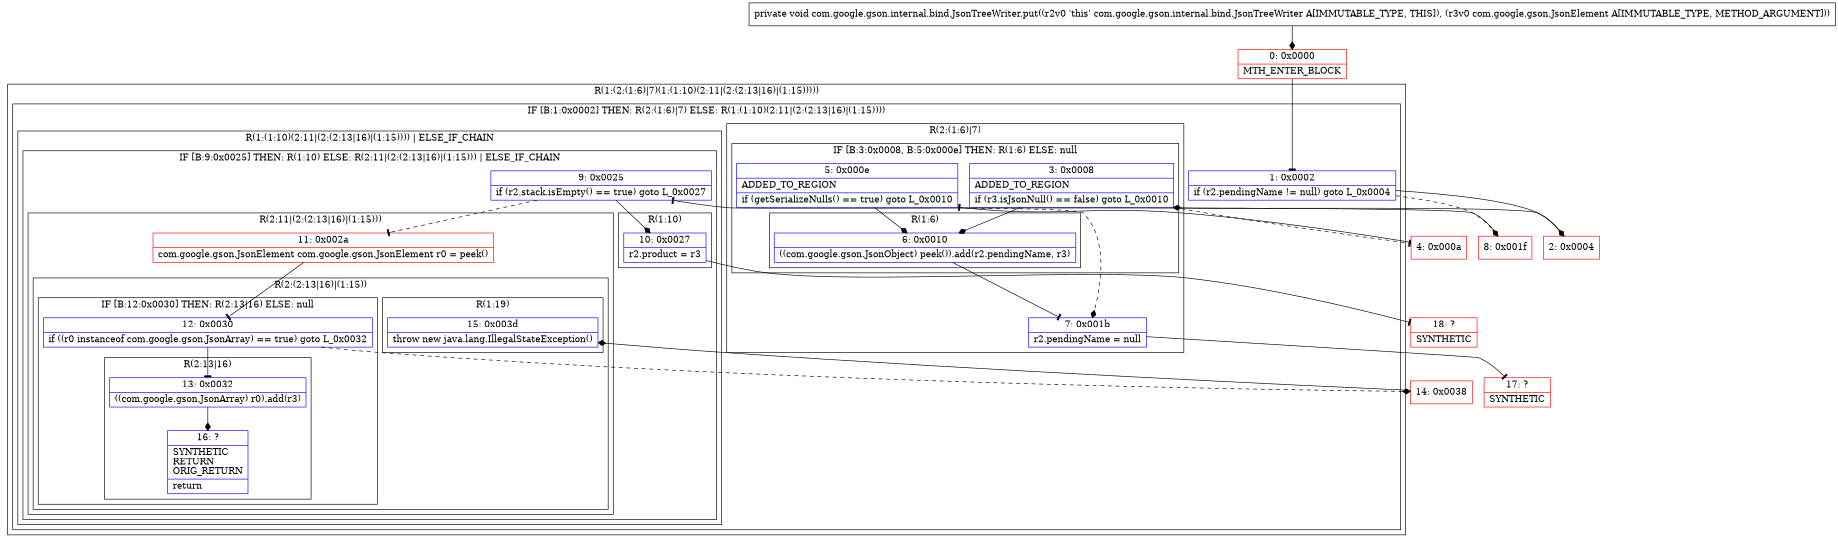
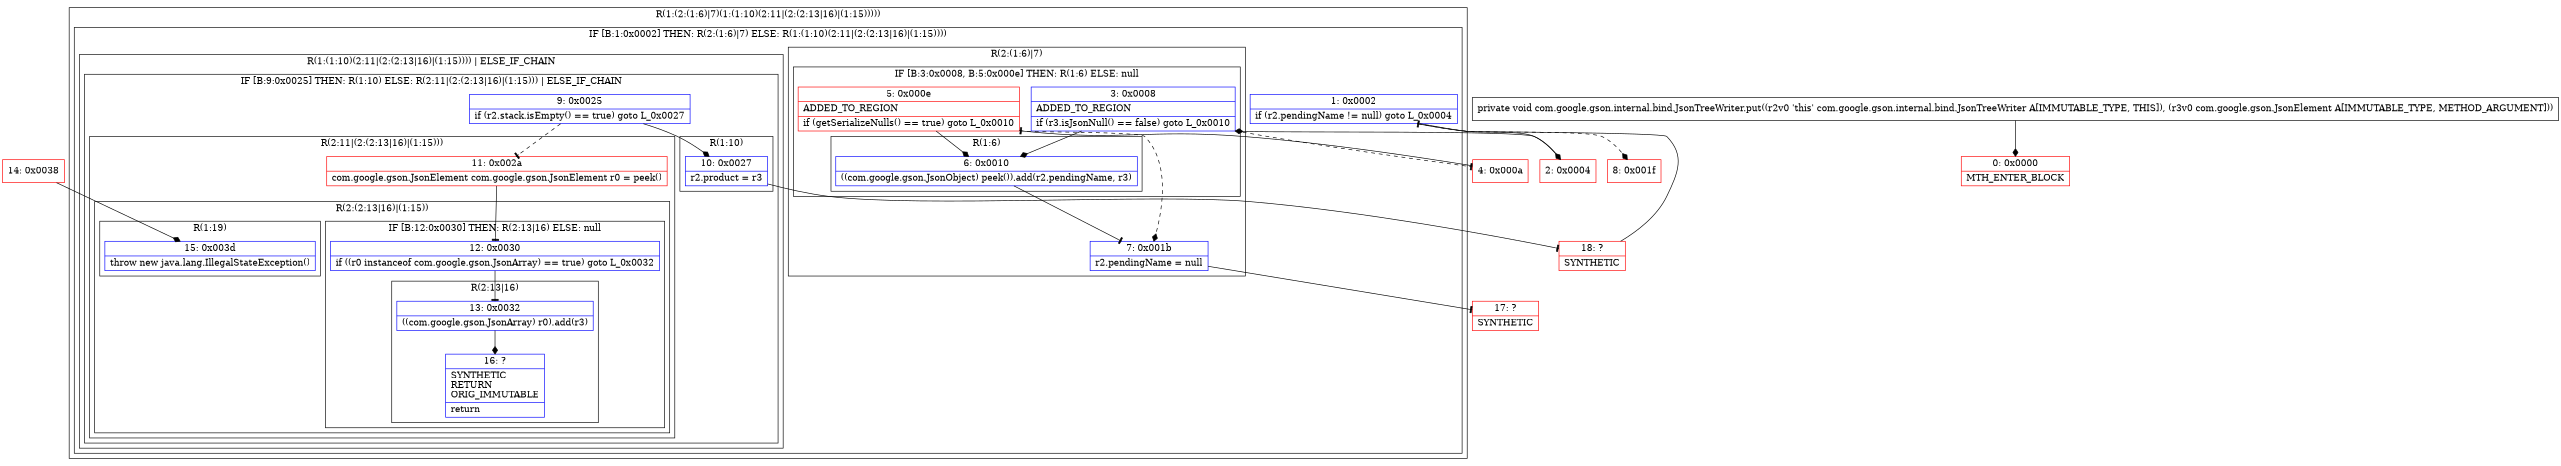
  digraph {
    node [color=blue shape=record]
    edge [arrowhead=diamond]
    n1 [label="{6\:\ 0x0010|((com.google.gson.JsonObject) peek()).add(r2.pendingName, r3)\l}"]
    n2 [label="{3\:\ 0x0008|ADDED_TO_REGION\l|if (r3.isJsonNull() == false) goto L_0x0010\l}"]
-   n3 [label="{5\:\ 0x000e|ADDED_TO_REGION\l|if (getSerializeNulls() == true) goto L_0x0010\l}"]
+   n3 [color=red label="{5\:\ 0x000e|ADDED_TO_REGION\l|if (getSerializeNulls() == true) goto L_0x0010\l}"]
    n4 [label="{7\:\ 0x001b|r2.pendingName = null\l}"]
    n5 [label="{10\:\ 0x0027|r2.product = r3\l}"]
    n6 [label="{13\:\ 0x0032|((com.google.gson.JsonArray) r0).add(r3)\l}"]
-   n7 [label="{16\:\ ?|SYNTHETIC\lRETURN\lORIG_RETURN\l|return\l}"]
+   n7 [label="{16\:\ ?|SYNTHETIC\lRETURN\lORIG_IMMUTABLE\l|return\l}"]
    n8 [label="{12\:\ 0x0030|if ((r0 instanceof com.google.gson.JsonArray) == true) goto L_0x0032\l}"]
    n9 [label="{15\:\ 0x003d|throw new java.lang.IllegalStateException()\l}"]
    n10 [color=red label="{11\:\ 0x002a|com.google.gson.JsonElement com.google.gson.JsonElement r0 = peek()\l}"]
    n11 [label="{9\:\ 0x0025|if (r2.stack.isEmpty() == true) goto L_0x0027\l}"]
    n12 [label="{1\:\ 0x0002|if (r2.pendingName != null) goto L_0x0004\l}"]
    n13 [color=red label="{4\:\ 0x000a}"]
    n14 [color=red label="{17\:\ ?|SYNTHETIC\l}"]
    n15 [color=red label="{18\:\ ?|SYNTHETIC\l}"]
    n16 [color=red label="{14\:\ 0x0038}"]
    n17 [color=red label="{2\:\ 0x0004}"]
    n18 [color=red label="{8\:\ 0x001f}"]
    n19 [color=red label="{0\:\ 0x0000|MTH_ENTER_BLOCK\l}"]
    n20 [label="{private void com.google.gson.internal.bind.JsonTreeWriter.put((r2v0 'this' com.google.gson.internal.bind.JsonTreeWriter A[IMMUTABLE_TYPE, THIS]), (r3v0 com.google.gson.JsonElement A[IMMUTABLE_TYPE, METHOD_ARGUMENT])) }" color=""]
    subgraph cluster_1 {
      label="R(1:(2:(1:6)|7)(1:(1:10)(2:11|(2:(2:13|16)|(1:15)))))"
      subgraph cluster_2 {
        label="IF [B:1:0x0002] THEN: R(2:(1:6)|7) ELSE: R(1:(1:10)(2:11|(2:(2:13|16)|(1:15))))"
        n12
        subgraph cluster_3 {
          label="R(2:(1:6)|7)"
          n4
          subgraph cluster_4 {
            label="IF [B:3:0x0008, B:5:0x000e] THEN: R(1:6) ELSE: null"
            n2
            n3
            subgraph cluster_5 {
              label="R(1:6)"
              n1
            }
          }
        }
        subgraph cluster_6 {
          label="R(1:(1:10)(2:11|(2:(2:13|16)|(1:15)))) | ELSE_IF_CHAIN\l"
          subgraph cluster_7 {
            label="IF [B:9:0x0025] THEN: R(1:10) ELSE: R(2:11|(2:(2:13|16)|(1:15))) | ELSE_IF_CHAIN\l"
            n11
            subgraph cluster_8 {
              label="R(1:10)"
              n5
            }
            subgraph cluster_9 {
              label="R(2:11|(2:(2:13|16)|(1:15)))"
              n10
              subgraph cluster_10 {
                label="R(2:(2:13|16)|(1:15))"
                subgraph cluster_11 {
                  label="IF [B:12:0x0030] THEN: R(2:13|16) ELSE: null"
                  n8
                  subgraph cluster_12 {
                    label="R(2:13|16)"
                    n6
                    n7
                  }
                }
                subgraph cluster_13 {
                  label="R(1:19)"
                  n9
                }
              }
            }
          }
        }
      }
    }
    n1 -> n4 [arrowhead=tee]
    n2 -> n1
    n2 -> n13 [arrowhead=tee style=dashed]
    n3 -> n1
    n3 -> n4 [style=dashed]
    n4 -> n14 [arrowhead=tee]
    n5 -> n15 [arrowhead=tee]
    n6 -> n7
    n8 -> n6 [arrowhead=tee]
-   n8 -> n16 [style=dashed]
    n10 -> n8 [arrowhead=tee]
    n11 -> n5
    n11 -> n10 [arrowhead=tee style=dashed]
    n12 -> n17
    n12 -> n18 [style=dashed]
    n13 -> n3 [arrowhead=tee]
    n16 -> n9
    n17 -> n2
-   n18 -> n11 [arrowhead=tee]
-   n19 -> n12 [arrowhead=tee]
+   n15 -> n12 [arrowhead=tee]
    n20 -> n19
  }
